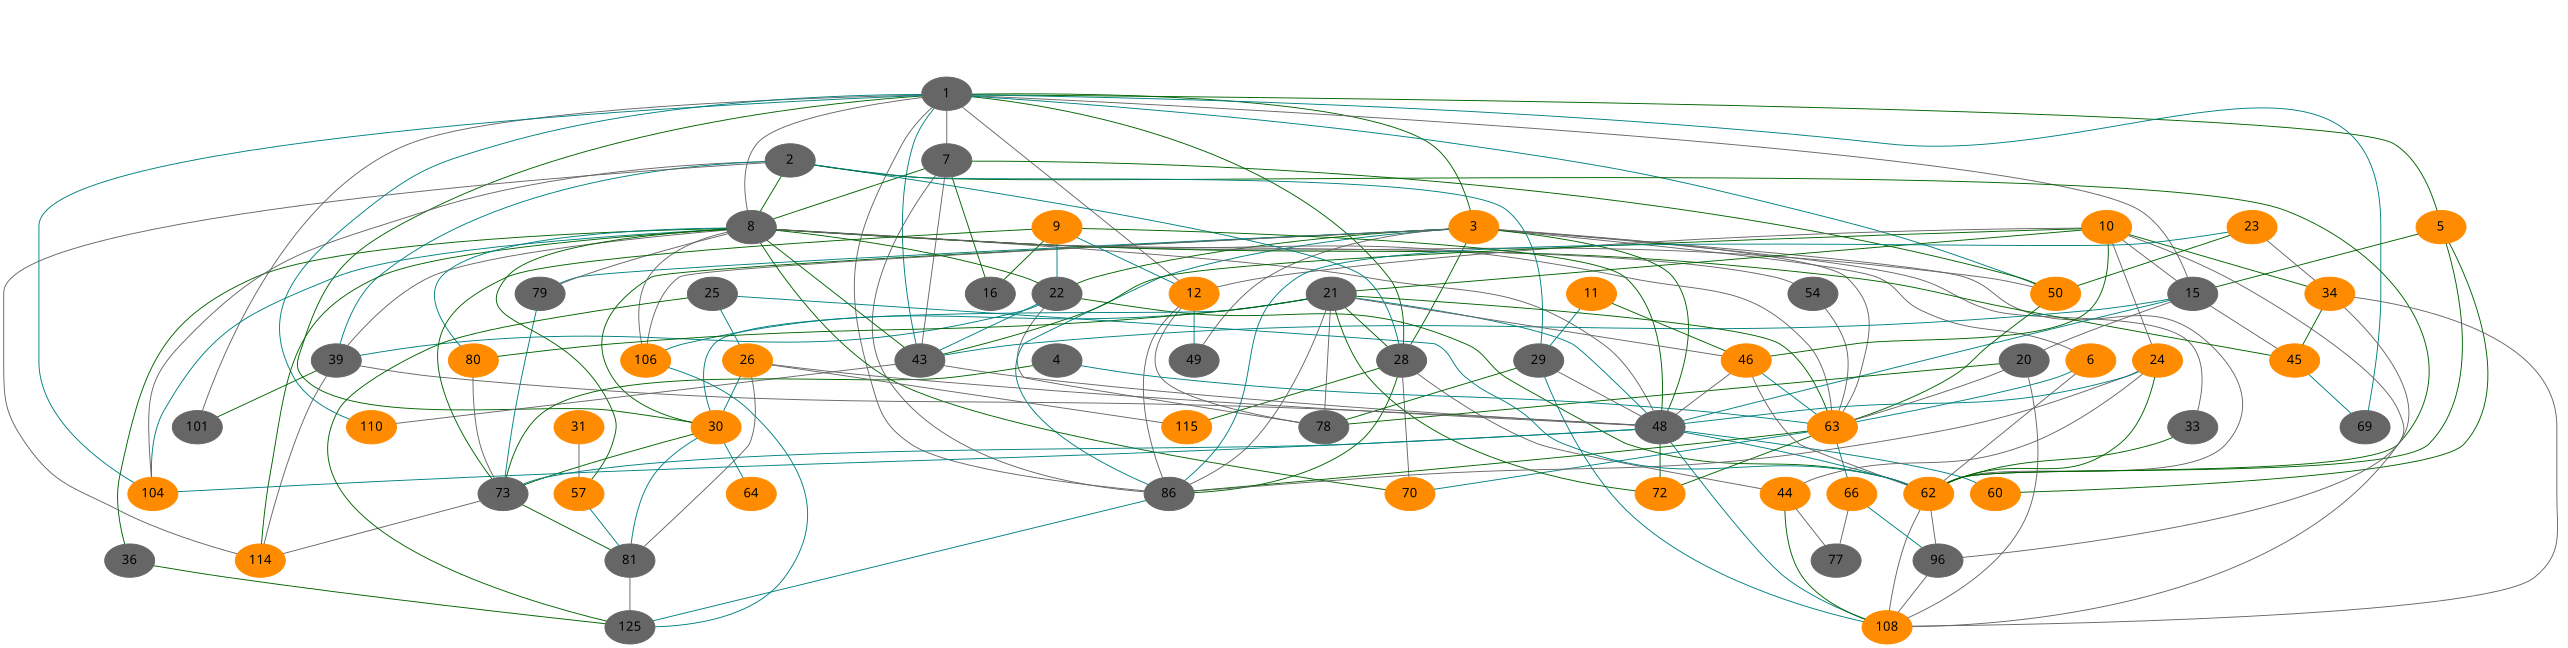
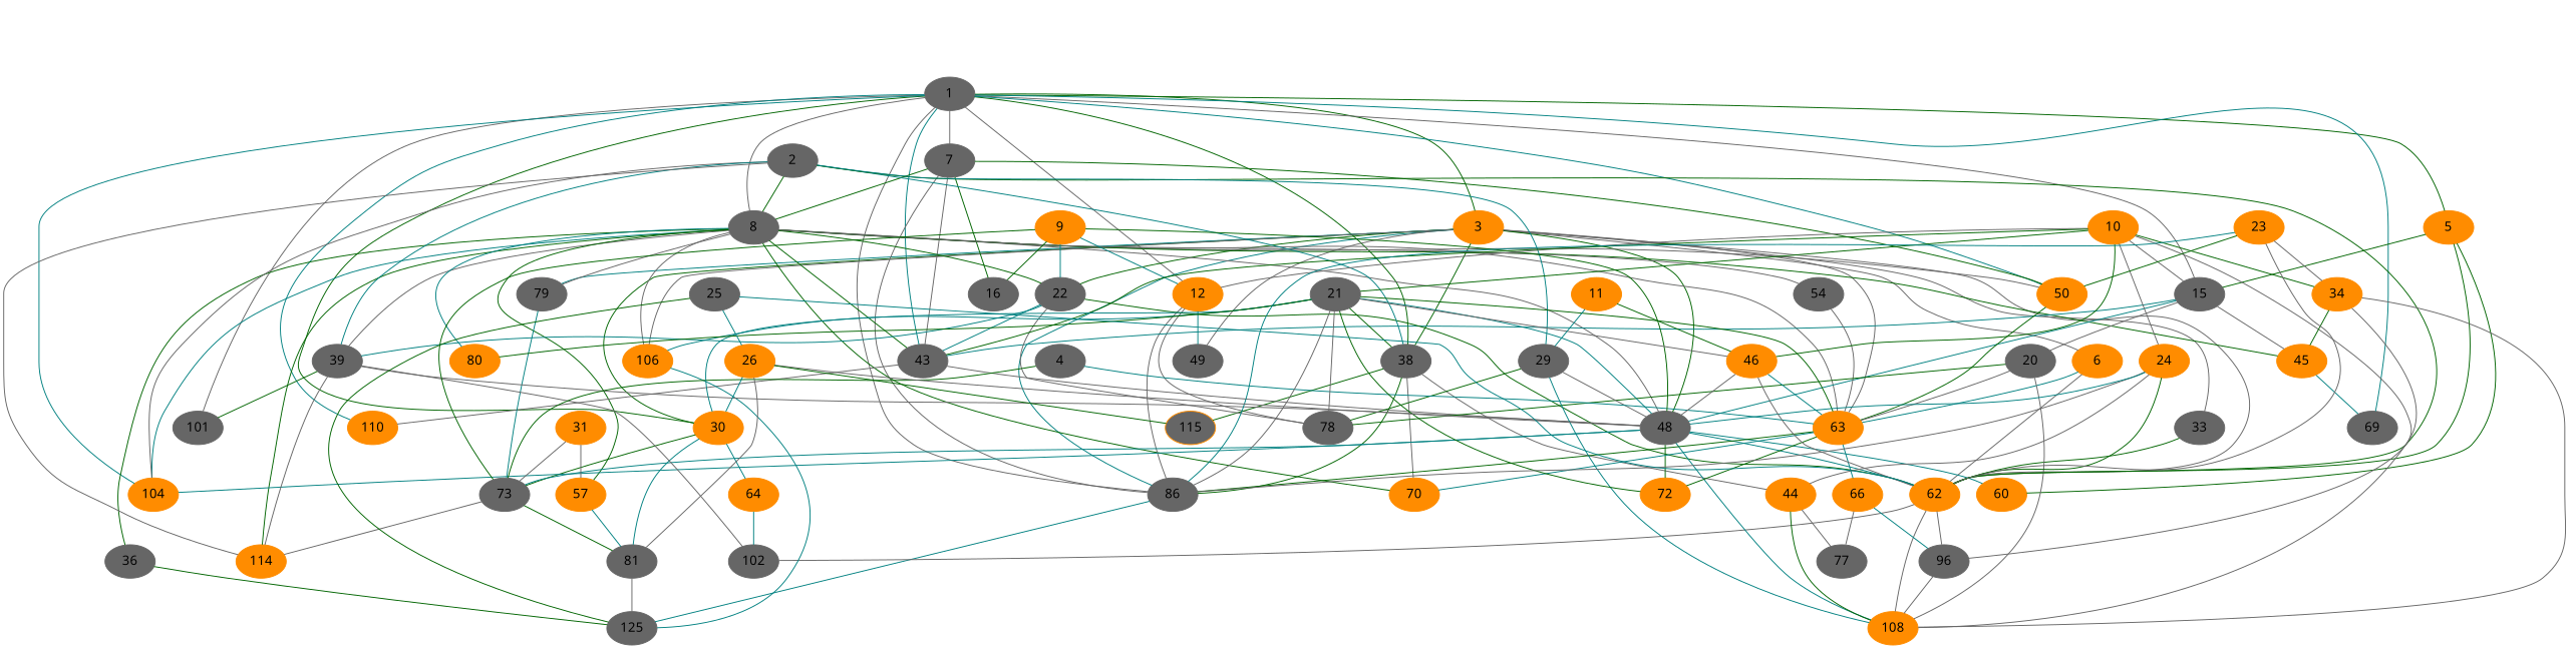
  graph {
    fontname="Noto Sans"
    node [color=darkorange fontname="Noto Sans" style=filled]
    edge [color=gray40 fontname="Noto Sans"]
    1 [color=gray40 super="+15+41"]
    3 [super="+126+37+92"]
    5 [super="+19"]
    7 [color=gray40 super="+123+28"]
    8 [color=gray40 super="+13+97"]
    12 [super="+51+18+75"]
    n7 [color=gray40 label=15 super="+27"]
    30 [super="+82+53"]
-   38 [color=gray40 super="+40+111" label=28]
+   38 [color=gray40 super="+40+111"]
    43 [color=gray40 super="+117"]
    50 [super="+83"]
    69 [color=gray40]
    86 [color=gray40 super="+87"]
    101 [color=gray40]
    104
    110
    62 [super="+124+74+71"]
    6
    22 [color=gray40 super="+35"]
    33 [color=gray40]
    48 [color=gray40 super="+107+52"]
    49 [color=gray40]
    63 [super="+113+94"]
    79 [color=gray40]
    106 [super="+119"]
    60
    16 [color=gray40]
    39 [color=gray40 super="+84"]
    114
    36 [color=gray40]
    45 [super="+58"]
    54 [color=gray40]
    57
    70
    80
    78 [color=gray40]
    20 [color=gray40]
    73 [color=gray40 super="+95"]
    81 [color=gray40]
    64
    44
-   115
+   115 [fillcolor=gray40]
    125 [color=gray40]
    2 [color=gray40 super="+93"]
    29 [color=gray40]
    108 [super="+112"]
+   102 [color=gray40]
    96 [color=gray40]
    72
    66
    4 [color=gray40 super="+42"]
    9 [super="+98+61"]
    10 [super="+59+32"]
    21 [color=gray40 super="+105+91"]
    24 [super="+122"]
    34 [super="+88"]
    46 [super="+100"]
    11
    23
    77 [color=gray40]
    26 [super="+55"]
    25 [color=gray40]
    31
    1 -- 3 [color=darkgreen]
    1 -- 5 [color=darkgreen]
    1 -- 7
    1 -- 8 [weight=3]
    1 -- 12 [weight=3]
    1 -- n7
    1 -- 30 [color=darkgreen]
    1 -- 38 [color=darkgreen]
    1 -- 43 [color=teal]
    1 -- 50 [color=teal]
    1 -- 69 [color=teal]
    1 -- 86
    1 -- 101
    1 -- 104 [color=teal]
    1 -- 110 [color=teal]
    3 -- 30 [color=darkgreen]
    3 -- 38 [color=darkgreen weight=2]
    3 -- 86 [color=teal]
    3 -- 62
    3 -- 6
    3 -- 22 [color=darkgreen]
    3 -- 33
    3 -- 48 [color=darkgreen]
    3 -- 49
    3 -- 63
    3 -- 79 [color=teal]
    3 -- 106
    5 -- n7 [color=darkgreen]
    5 -- 62 [color=darkgreen]
    5 -- 60 [color=darkgreen]
    7 -- 8 [color=darkgreen weight=2]
    7 -- 43
    7 -- 50 [color=darkgreen weight=2]
    7 -- 86
    7 -- 16 [color=darkgreen]
    8 -- 43 [color=darkgreen]
    8 -- 50
    8 -- 104 [color=teal]
    8 -- 22 [color=darkgreen]
    8 -- 48
    8 -- 63
    8 -- 79
    8 -- 106
    8 -- 39
    8 -- 114 [color=darkgreen]
    8 -- 36 [color=darkgreen]
    8 -- 45 [color=darkgreen]
    8 -- 54
    8 -- 57 [color=darkgreen]
    8 -- 70 [color=darkgreen]
    8 -- 80 [color=teal]
    12 -- 86
    12 -- 49 [color=teal weight=2]
    12 -- 78
    n7 -- 43 [color=teal]
    n7 -- 48 [color=teal weight=3]
    n7 -- 45
    n7 -- 20
    30 -- 73 [color=darkgreen]
    30 -- 81 [color=teal weight=2]
    30 -- 64 [color=teal]
    38 -- 86 [color=darkgreen]
    38 -- 70
    38 -- 44
    38 -- 115 [color=darkgreen weight=2]
    43 -- 110
    43 -- 48 [weight=2]
    50 -- 63 [color=darkgreen]
    86 -- 125 [color=teal]
    62 -- 108
+   62 -- 102
    62 -- 96
    6 -- 62
    6 -- 63 [color=teal]
    22 -- 43 [color=teal]
    22 -- 62 [color=darkgreen]
    22 -- 39 [color=teal]
    22 -- 78
    33 -- 62 [color=darkgreen]
    48 -- 104 [color=teal]
    48 -- 62 [color=teal]
    48 -- 60 [color=teal]
    48 -- 73 [color=teal]
    48 -- 108 [color=teal weight=2]
    48 -- 72 [color=darkgreen]
    63 -- 86 [color=darkgreen]
    63 -- 70 [color=teal]
    63 -- 72 [color=darkgreen]
    63 -- 66 [color=teal]
    79 -- 73 [color=teal]
    106 -- 125 [color=teal]
    39 -- 101 [color=darkgreen]
    39 -- 48
    39 -- 114
+   39 -- 102
    36 -- 125 [color=darkgreen]
    45 -- 69 [color=teal]
    54 -- 63
    57 -- 81 [color=teal]
    20 -- 63
    20 -- 78 [color=darkgreen]
    20 -- 108
    73 -- 114
    73 -- 81 [color=darkgreen]
    81 -- 125
+   64 -- 102 [color=teal]
    44 -- 108 [color=darkgreen]
    44 -- 77
    2 -- 8 [color=darkgreen]
    2 -- 38 [color=teal]
    2 -- 104
    2 -- 62 [color=darkgreen]
    2 -- 39 [color=teal]
    2 -- 114
    2 -- 29 [color=teal]
    29 -- 48
    29 -- 78 [color=darkgreen]
    29 -- 108 [color=teal]
    96 -- 108
    66 -- 96 [color=teal]
    66 -- 77
    4 -- 63 [color=teal]
    4 -- 73 [color=darkgreen]
    9 -- 12 [color=teal]
    9 -- 22 [color=teal]
    9 -- 48 [color=darkgreen weight=2]
    9 -- 16 [color=darkgreen]
    9 -- 73 [color=darkgreen weight=2]
    10 -- 12
    10 -- n7
    10 -- 43 [color=darkgreen weight=2]
    10 -- 108
    10 -- 21 [color=darkgreen]
    10 -- 24
    10 -- 34 [color=darkgreen]
    10 -- 46 [color=darkgreen]
    21 -- 30 [color=teal]
    21 -- 38 [color=darkgreen]
    21 -- 86
    21 -- 48 [color=teal]
    21 -- 63 [color=darkgreen]
    21 -- 106 [color=teal]
    21 -- 80 [color=darkgreen]
    21 -- 78
    21 -- 72 [color=darkgreen]
    21 -- 46
    24 -- 86
    24 -- 62 [color=darkgreen]
    24 -- 48 [color=teal]
    24 -- 44
    34 -- 45 [color=darkgreen]
    34 -- 108
    34 -- 96
    46 -- 62
    46 -- 48
    46 -- 63 [color=teal]
    11 -- 29 [color=teal]
    11 -- 46 [color=darkgreen]
    23 -- 50 [color=darkgreen]
    23 -- 86 [color=teal]
+   23 -- 62
    23 -- 34
    26 -- 30 [color=teal]
    26 -- 48
    26 -- 81
-   26 -- 115
+   26 -- 115 [color=darkgreen]
    25 -- 62 [color=teal]
    25 -- 125 [color=darkgreen]
    25 -- 26 [color=teal]
    31 -- 57
-   80 -- 73
+   31 -- 73
  }
